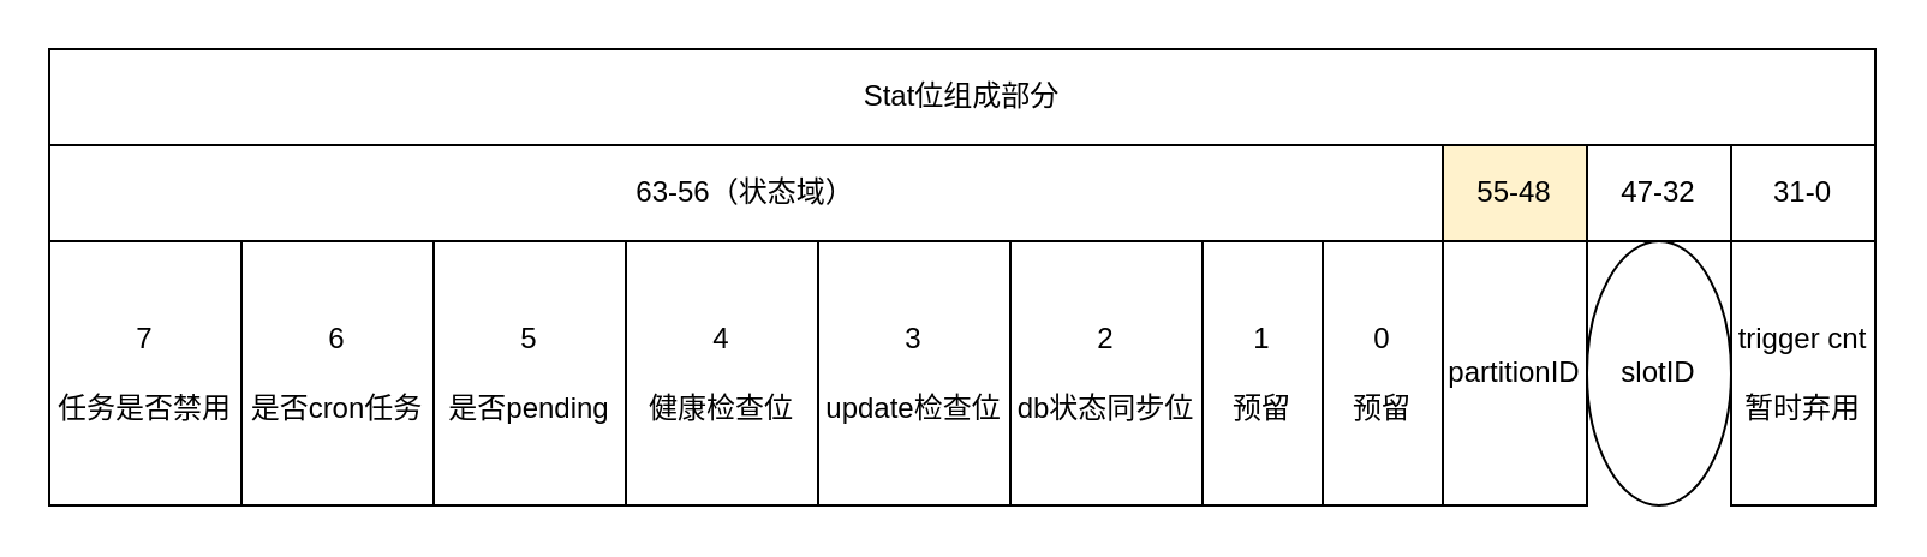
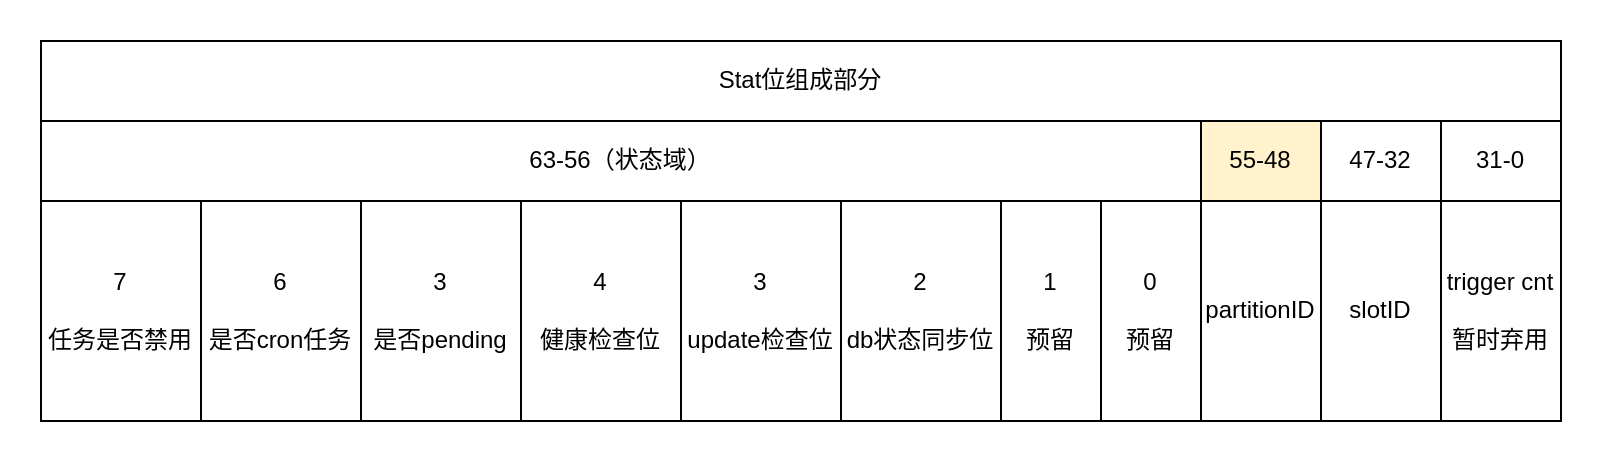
  <mxCell id="0" />
  <mxCell id="1" parent="0" />
  <mxCell id="2" value="Stat位组成部分" style="rounded=0;whiteSpace=wrap;html=1;strokeWidth=1;fillColor=#ffffff;" vertex="1" parent="1"><mxGeometry width="760" height="40" as="geometry" x="20" y="20" /></mxCell>
  <mxCell id="3" value="63-56（状态域）" style="rounded=0;whiteSpace=wrap;html=1;strokeWidth=1;fillColor=#ffffff;" vertex="1" parent="1"><mxGeometry y="60" width="580" height="40" as="geometry" x="20" /></mxCell>
  <mxCell id="4" value="7&lt;br&gt;&lt;br&gt;任务是否禁用" style="rounded=0;whiteSpace=wrap;html=1;strokeWidth=1;fillColor=#ffffff;" vertex="1" parent="1"><mxGeometry y="100" width="80" height="110" as="geometry" x="20" /></mxCell>
  <mxCell id="5" value="6&lt;br&gt;&lt;br&gt;是否cron任务" style="rounded=0;whiteSpace=wrap;html=1;strokeWidth=1;fillColor=#ffffff;" vertex="1" parent="1"><mxGeometry x="100" y="100" width="80" height="110" as="geometry" /></mxCell>
  <mxCell id="6" value="3&lt;br&gt;&lt;br&gt;update检查位" style="rounded=0;whiteSpace=wrap;html=1;strokeWidth=1;fillColor=#ffffff;" vertex="1" parent="1"><mxGeometry x="340" y="100" width="80" height="110" as="geometry" /></mxCell>
- <mxCell id="7" value="5&lt;br&gt;&lt;br&gt;是否pending" style="rounded=0;whiteSpace=wrap;html=1;strokeWidth=1;fillColor=#ffffff;" vertex="1" parent="1"><mxGeometry x="180" y="100" width="80" height="110" as="geometry" /></mxCell>
+ <mxCell id="7" value="3&lt;br&gt;&lt;br&gt;是否pending" style="rounded=0;whiteSpace=wrap;html=1;strokeWidth=1;fillColor=#ffffff;" vertex="1" parent="1"><mxGeometry x="180" y="100" width="80" height="110" as="geometry" /></mxCell>
  <mxCell id="8" value="1&lt;br&gt;&lt;br&gt;预留" style="rounded=0;whiteSpace=wrap;html=1;strokeWidth=1;fillColor=#ffffff;" vertex="1" parent="1"><mxGeometry x="500" y="100" width="50" height="110" as="geometry" /></mxCell>
  <mxCell id="9" value="4&lt;br&gt;&lt;br&gt;健康检查位" style="rounded=0;whiteSpace=wrap;html=1;strokeWidth=1;fillColor=#ffffff;" vertex="1" parent="1"><mxGeometry x="260" y="100" width="80" height="110" as="geometry" /></mxCell>
  <mxCell id="10" value="2&lt;br&gt;&lt;br&gt;db状态同步位" style="rounded=0;whiteSpace=wrap;html=1;strokeWidth=1;fillColor=#ffffff;" vertex="1" parent="1"><mxGeometry x="420" y="100" width="80" height="110" as="geometry" /></mxCell>
  <mxCell id="11" value="0&lt;br&gt;&lt;br&gt;预留" style="rounded=0;whiteSpace=wrap;html=1;strokeWidth=1;fillColor=#ffffff;" vertex="1" parent="1"><mxGeometry x="550" y="100" width="50" height="110" as="geometry" /></mxCell>
  <mxCell id="12" value="55-48" style="rounded=0;whiteSpace=wrap;html=1;strokeWidth=1;fillColor=#fff2cc;" vertex="1" parent="1"><mxGeometry x="600" y="60" width="60" height="40" as="geometry" /></mxCell>
  <mxCell id="13" value="partitionID" style="rounded=0;whiteSpace=wrap;html=1;strokeWidth=1;fillColor=#ffffff;" vertex="1" parent="1"><mxGeometry x="600" y="100" width="60" height="110" as="geometry" /></mxCell>
  <mxCell id="14" value="47-32" style="rounded=0;whiteSpace=wrap;html=1;strokeWidth=1;fillColor=#ffffff;" vertex="1" parent="1"><mxGeometry x="660" y="60" width="60" height="40" as="geometry" /></mxCell>
- <mxCell id="15" value="slotID" style="ellipse;whiteSpace=wrap;html=1;strokeWidth=1;fillColor=#ffffff;" vertex="1" parent="1"><mxGeometry x="660" y="100" width="60" height="110" as="geometry" /></mxCell>
+ <mxCell id="15" value="slotID" style="rounded=0;whiteSpace=wrap;html=1;strokeWidth=1;fillColor=#ffffff;" vertex="1" parent="1"><mxGeometry x="660" y="100" width="60" height="110" as="geometry" /></mxCell>
  <mxCell id="16" value="31-0" style="rounded=0;whiteSpace=wrap;html=1;strokeWidth=1;fillColor=#ffffff;" vertex="1" parent="1"><mxGeometry x="720" y="60" width="60" height="40" as="geometry" /></mxCell>
  <mxCell id="17" value="trigger cnt&lt;br&gt;&lt;br&gt;暂时弃用" style="rounded=0;whiteSpace=wrap;html=1;strokeWidth=1;fillColor=#ffffff;" vertex="1" parent="1"><mxGeometry x="720" y="100" width="60" height="110" as="geometry" /></mxCell>
